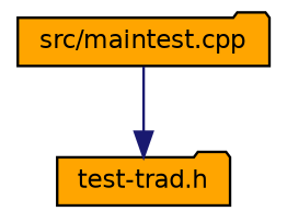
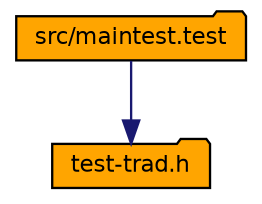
  digraph {
    node [color=black fillcolor=orange fontname=Helvetica fontsize=10 shape=folder style=filled]
-   n1 [fontcolor=black height=0.2 label="src/maintest.cpp" width=0.4]
+   n1 [fontcolor=black height=0.2 label="src/maintest.test" width=0.4]
    n2 [height=0.2 label="test-trad.h" width=0.4]
    n1 -> n2 [color=midnightblue fontname=Helvetica fontsize=10 labelfontname=Helvetica labelfontsize=10 style=solid]
  }
